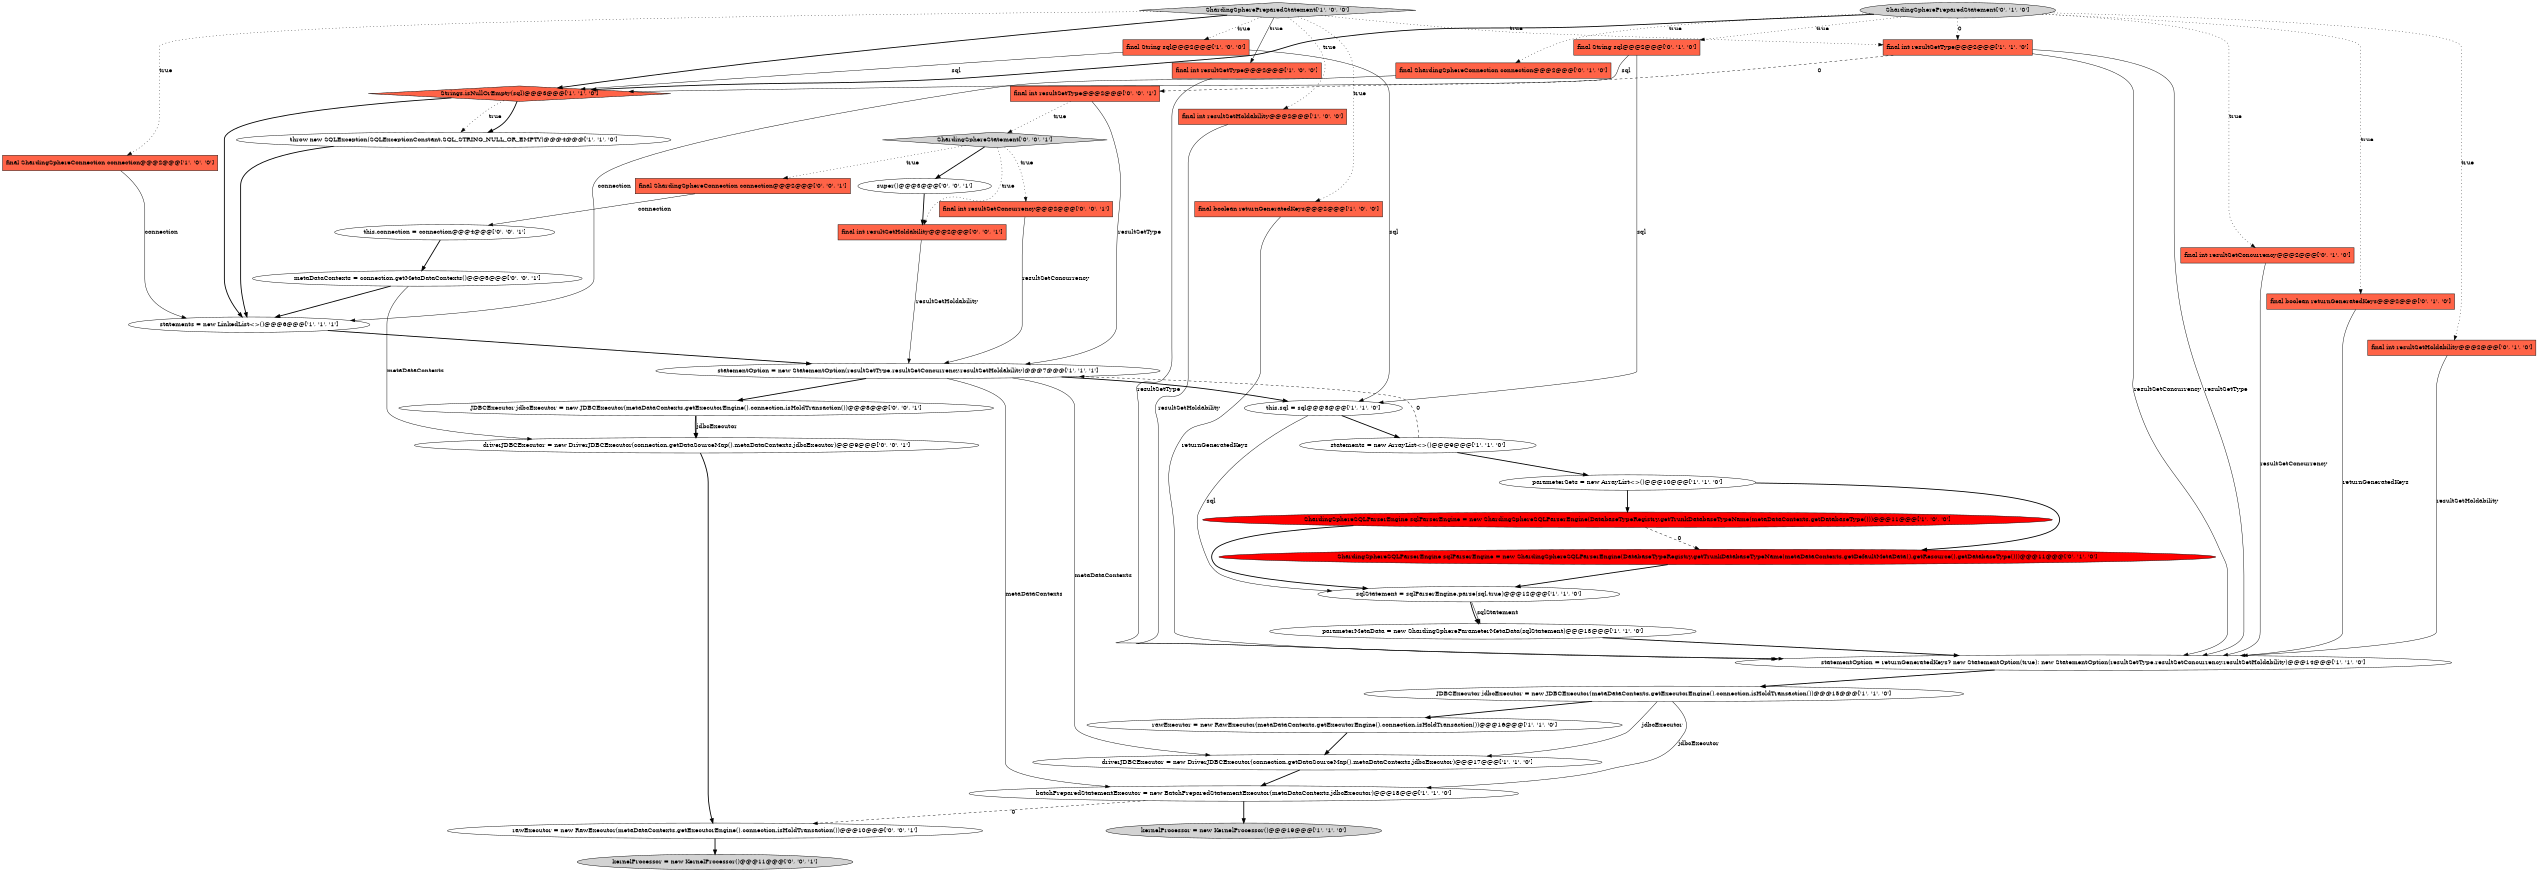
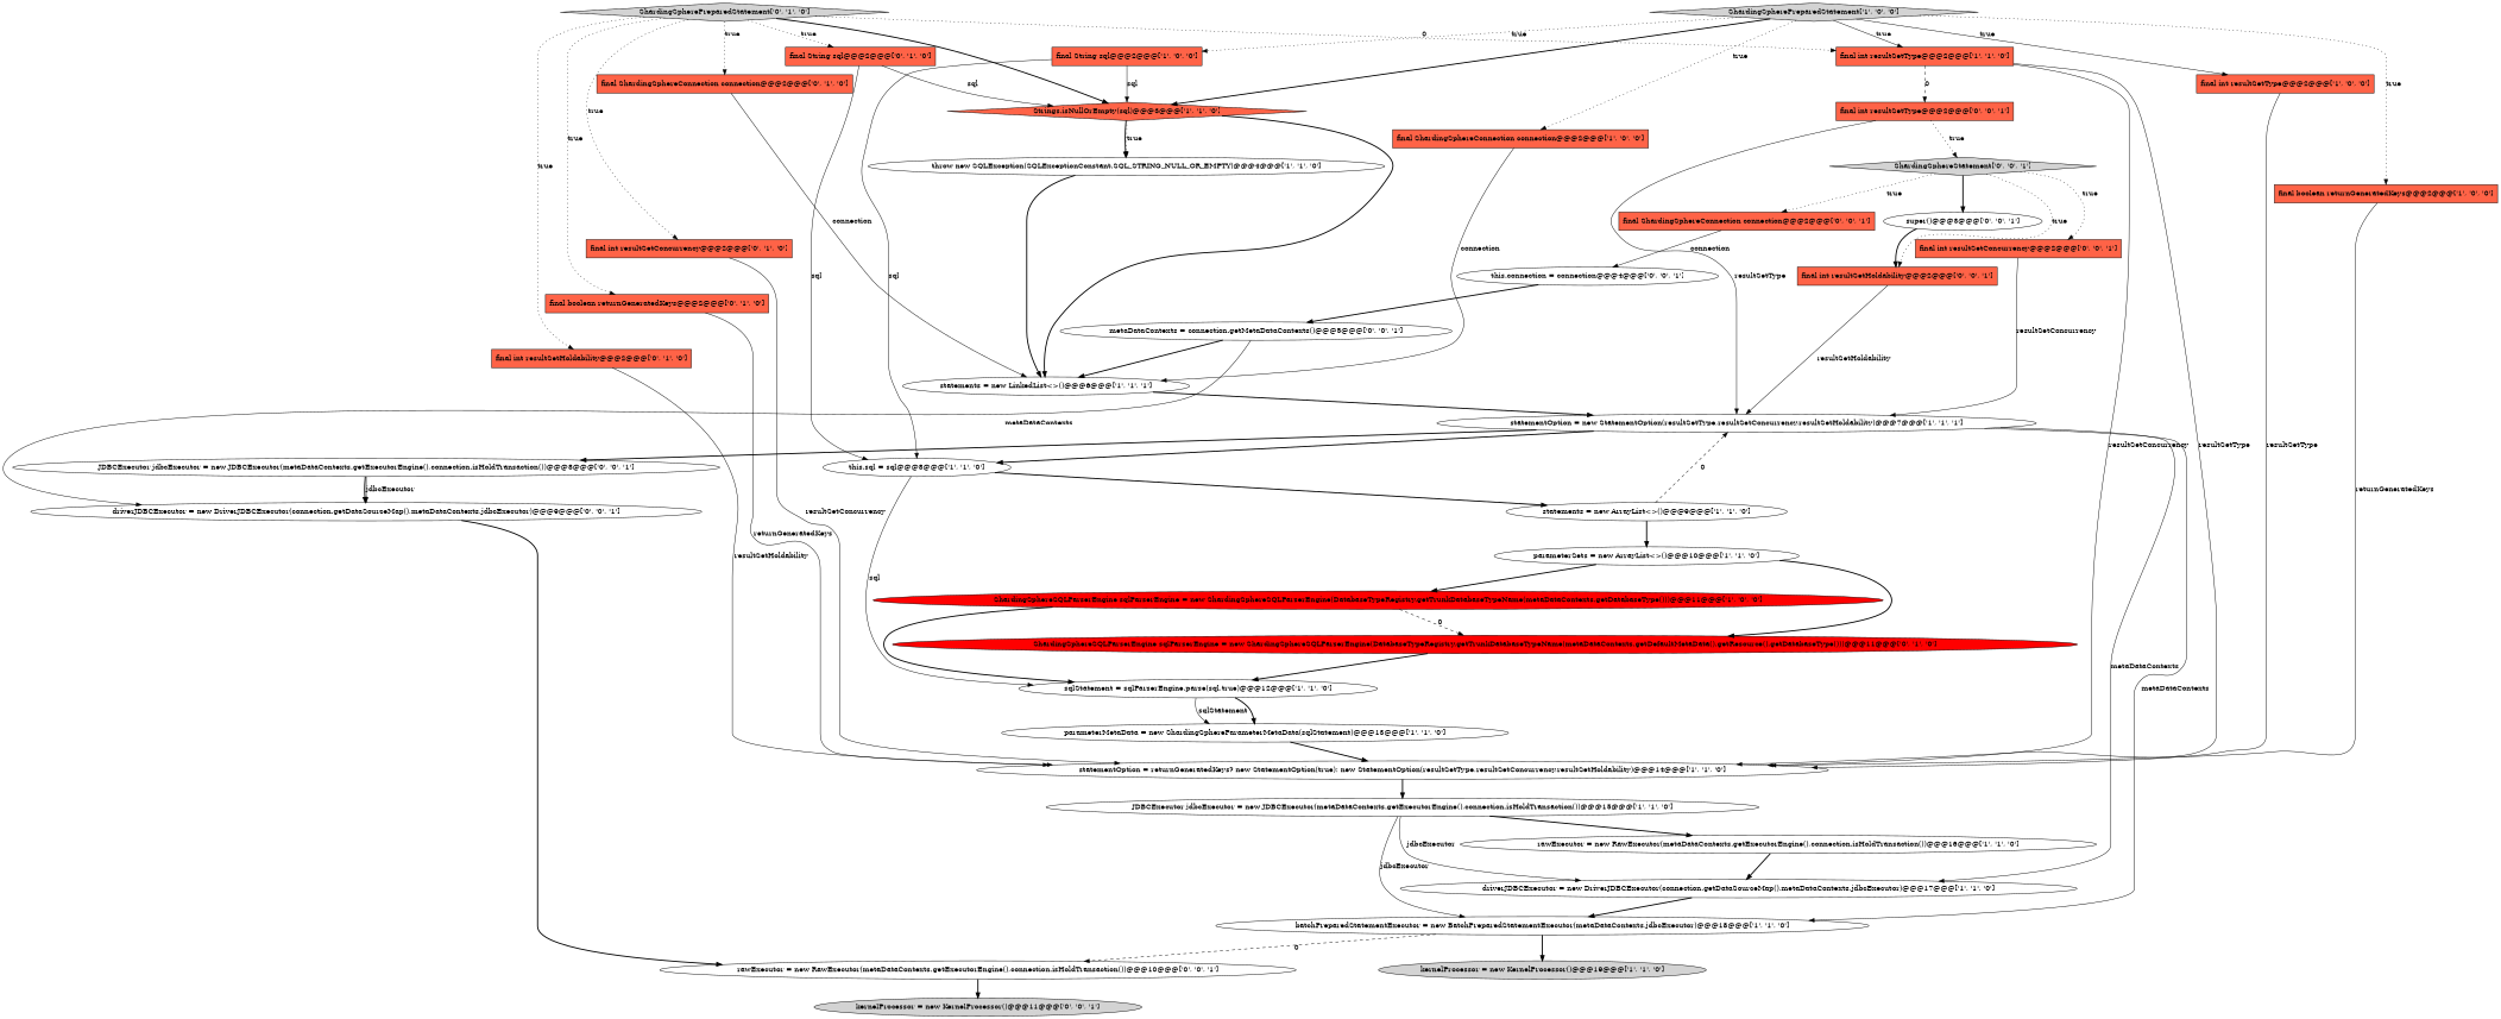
  digraph {
    fontname="DejaVu Serif"
    node [fillcolor=white fontname="DejaVu Serif" shape=ellipse style=filled]
    edge [fontname="DejaVu Serif" style=bold]
    n1 [label="parameterSets = new ArrayList<>()@@@10@@@['1', '1', '0']"]
    n2 [fillcolor=red label="ShardingSphereSQLParserEngine sqlParserEngine = new ShardingSphereSQLParserEngine(DatabaseTypeRegistry.getTrunkDatabaseTypeName(metaDataContexts.getDefaultMetaData().getResource().getDatabaseType()))@@@11@@@['0', '1', '0']"]
    n3 [fillcolor=red label="ShardingSphereSQLParserEngine sqlParserEngine = new ShardingSphereSQLParserEngine(DatabaseTypeRegistry.getTrunkDatabaseTypeName(metaDataContexts.getDatabaseType()))@@@11@@@['1', '0', '0']"]
    n4 [label="sqlStatement = sqlParserEngine.parse(sql,true)@@@12@@@['1', '1', '0']"]
    n5 [label="statements = new ArrayList<>()@@@9@@@['1', '1', '0']"]
    n6 [label="statementOption = new StatementOption(resultSetType,resultSetConcurrency,resultSetHoldability)@@@7@@@['1', '1', '1']"]
    n7 [label="driverJDBCExecutor = new DriverJDBCExecutor(connection.getDataSourceMap(),metaDataContexts,jdbcExecutor)@@@17@@@['1', '1', '0']"]
    n8 [label="batchPreparedStatementExecutor = new BatchPreparedStatementExecutor(metaDataContexts,jdbcExecutor)@@@18@@@['1', '1', '0']"]
    n9 [label="this.sql = sql@@@8@@@['1', '1', '0']"]
    n10 [label="JDBCExecutor jdbcExecutor = new JDBCExecutor(metaDataContexts.getExecutorEngine(),connection.isHoldTransaction())@@@8@@@['0', '0', '1']"]
    n11 [fillcolor=lightgray label="kernelProcessor = new KernelProcessor()@@@11@@@['0', '0', '1']"]
    n12 [label="parameterMetaData = new ShardingSphereParameterMetaData(sqlStatement)@@@13@@@['1', '1', '0']"]
    n13 [label="statementOption = returnGeneratedKeys? new StatementOption(true): new StatementOption(resultSetType,resultSetConcurrency,resultSetHoldability)@@@14@@@['1', '1', '0']"]
    n14 [fillcolor=tomato label="final int resultSetType@@@2@@@['1', '0', '0']" shape=box]
    n15 [label="JDBCExecutor jdbcExecutor = new JDBCExecutor(metaDataContexts.getExecutorEngine(),connection.isHoldTransaction())@@@15@@@['1', '1', '0']"]
    n16 [label="super()@@@3@@@['0', '0', '1']"]
    n17 [fillcolor=tomato label="final int resultSetHoldability@@@2@@@['0', '0', '1']" shape=box]
    n18 [label="this.connection = connection@@@4@@@['0', '0', '1']"]
    n19 [label="metaDataContexts = connection.getMetaDataContexts()@@@5@@@['0', '0', '1']"]
    n20 [label="driverJDBCExecutor = new DriverJDBCExecutor(connection.getDataSourceMap(),metaDataContexts,jdbcExecutor)@@@9@@@['0', '0', '1']"]
    n21 [label="statements = new LinkedList<>()@@@6@@@['1', '1', '1']"]
    n22 [label="rawExecutor = new RawExecutor(metaDataContexts.getExecutorEngine(),connection.isHoldTransaction())@@@10@@@['0', '0', '1']"]
-   n23 [fillcolor=tomato label="final int resultSetHoldability@@@2@@@['1', '0', '0']" shape=box]
    n24 [label="rawExecutor = new RawExecutor(metaDataContexts.getExecutorEngine(),connection.isHoldTransaction())@@@16@@@['1', '1', '0']"]
    n25 [fillcolor=lightgray label="ShardingSpherePreparedStatement['1', '0', '0']" shape=diamond]
    n26 [fillcolor=tomato label="final String sql@@@2@@@['1', '0', '0']" shape=box]
    n27 [fillcolor=tomato label="final ShardingSphereConnection connection@@@2@@@['1', '0', '0']" shape=box]
    n28 [fillcolor=tomato label="Strings.isNullOrEmpty(sql)@@@3@@@['1', '1', '0']" shape=diamond]
    n29 [fillcolor=tomato label="final boolean returnGeneratedKeys@@@2@@@['1', '0', '0']" shape=box]
    n30 [fillcolor=tomato label="final int resultSetType@@@2@@@['1', '1', '0']" shape=box]
    n31 [label="throw new SQLException(SQLExceptionConstant.SQL_STRING_NULL_OR_EMPTY)@@@4@@@['1', '1', '0']"]
    n32 [fillcolor=tomato label="final int resultSetType@@@2@@@['0', '0', '1']" shape=box]
    n33 [fillcolor=lightgray label="kernelProcessor = new KernelProcessor()@@@19@@@['1', '1', '0']"]
    n34 [fillcolor=tomato label="final int resultSetConcurrency@@@2@@@['0', '0', '1']" shape=box]
    n35 [fillcolor=tomato label="final int resultSetConcurrency@@@2@@@['0', '1', '0']" shape=box]
    n36 [fillcolor=tomato label="final ShardingSphereConnection connection@@@2@@@['0', '0', '1']" shape=box]
    n37 [fillcolor=tomato label="final boolean returnGeneratedKeys@@@2@@@['0', '1', '0']" shape=box]
-   n38 [fillcolor=lightgray label="ShardingSpherePreparedStatement['0', '1', '0']"]
+   n38 [fillcolor=lightgray label="ShardingSpherePreparedStatement['0', '1', '0']" shape=diamond]
    n39 [fillcolor=tomato label="final int resultSetHoldability@@@2@@@['0', '1', '0']" shape=box]
    n40 [fillcolor=tomato label="final ShardingSphereConnection connection@@@2@@@['0', '1', '0']" shape=box]
    n41 [fillcolor=tomato label="final String sql@@@2@@@['0', '1', '0']" shape=box]
    n42 [fillcolor=lightgray label="ShardingSphereStatement['0', '0', '1']" shape=diamond]
    n1 -> n2
    n1 -> n3
    n2 -> n4
    n3 -> n2 [label=0 style=dashed]
    n3 -> n4
    n4 -> n12 [label=sqlStatement style=solid]
    n4 -> n12
    n5 -> n1
    n5 -> n6 [label=0 style=dashed]
    n6 -> n7 [label=metaDataContexts style=solid]
    n6 -> n8 [label=metaDataContexts style=solid]
    n6 -> n9
    n6 -> n10
    n7 -> n8
    n8 -> n22 [label=0 style=dashed]
    n8 -> n33
    n9 -> n4 [label=sql style=solid]
    n9 -> n5
    n10 -> n20
    n10 -> n20 [label=jdbcExecutor style=solid]
    n12 -> n13
    n13 -> n15
    n14 -> n13 [label=resultSetType style=solid]
    n15 -> n7 [label=jdbcExecutor style=solid]
    n15 -> n8 [label=jdbcExecutor style=solid]
    n15 -> n24
    n16 -> n17
    n17 -> n6 [label=resultSetHoldability style=solid]
    n18 -> n19
    n19 -> n20 [label=metaDataContexts style=solid]
    n19 -> n21
    n20 -> n22
    n21 -> n6
    n22 -> n11
-   n23 -> n13 [label=resultSetHoldability style=solid]
    n24 -> n7
    n25 -> n14 [label=true style=solid]
-   n25 -> n23 [label=true style=dotted]
    n25 -> n26 [label=true style=dotted]
    n25 -> n27 [label=true style=dotted]
    n25 -> n28
    n25 -> n29 [label=true style=dotted]
-   n25 -> n30 [label=true style=dotted]
+   n25 -> n30 [label=true style=solid]
    n26 -> n9 [label=sql style=solid]
    n26 -> n28 [label=sql style=solid]
    n27 -> n21 [label=connection style=solid]
    n28 -> n21
    n28 -> n31 [label=true style=dotted]
    n28 -> n31
    n29 -> n13 [label=returnGeneratedKeys style=solid]
    n30 -> n13 [label=resultSetConcurrency style=solid]
    n30 -> n13 [label=resultSetType style=solid]
    n30 -> n32 [label=0 style=dashed]
    n31 -> n21
    n32 -> n6 [label=resultSetType style=solid]
    n32 -> n42 [label=true style=dotted]
    n34 -> n6 [label=resultSetConcurrency style=solid]
    n35 -> n13 [label=resultSetConcurrency style=solid]
    n36 -> n18 [label=connection style=solid]
    n37 -> n13 [label=returnGeneratedKeys style=solid]
    n38 -> n28
    n38 -> n30 [label=0 style=dotted]
    n38 -> n35 [label=true style=dotted]
    n38 -> n37 [label=true style=dotted]
    n38 -> n39 [label=true style=dotted]
    n38 -> n40 [label=true style=dotted]
    n38 -> n41 [label=true style=dotted]
    n39 -> n13 [label=resultSetHoldability style=solid]
    n40 -> n21 [label=connection style=solid]
    n41 -> n9 [label=sql style=solid]
    n41 -> n28 [label=sql style=solid]
    n42 -> n16
    n42 -> n17 [label=true style=dotted]
    n42 -> n34 [label=true style=dotted]
    n42 -> n36 [label=true style=dotted]
  }
